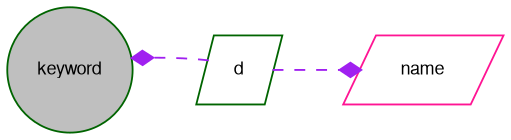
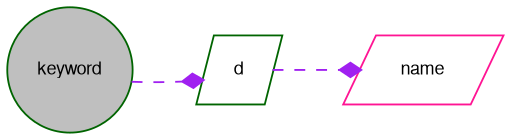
  digraph {
    rankdir=LR
    node [color=darkgreen fontname=FreeSans fontsize=10 shape=parallelogram]
    edge [arrowhead=diamond color=purple fontname=FreeSans fontsize=10 labelfontname=FreeSans labelfontsize=10 style=dashed]
    n1 [fillcolor=grey75 fontcolor=black height=0.2 label=keyword shape=circle style=filled width=0.4]
    n2 [height=0.2 label=d width=0.4]
    n3 [color=deeppink height=0.2 label=name width=0.4]
-   n2 -> n1
+   n1 -> n2
    n2 -> n3
  }
